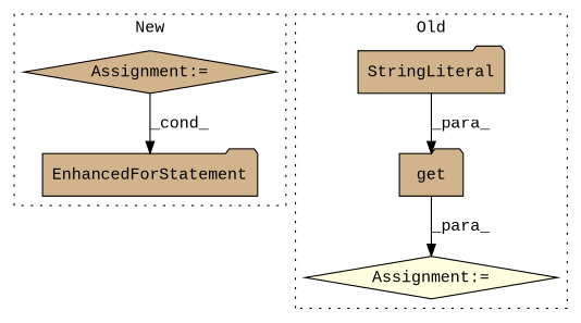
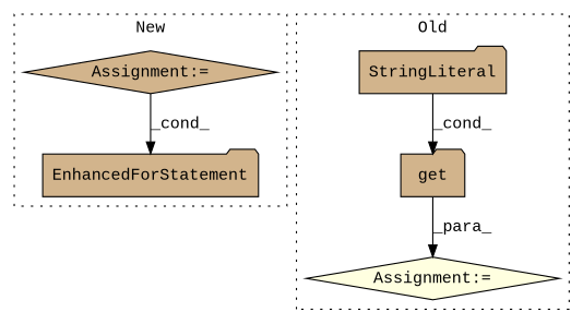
  digraph {
    fontname="Liberation Mono"
    node [a=7 fillcolor=tan fontname="Liberation Mono" l="61,2" s="5647,5738" shape=folder style=filled]
    edge [fontname="Liberation Mono"]
    n1 [a=70 label=EnhancedForStatement]
    n2 [label="Assignment:=" shape=diamond]
    n3 [a=32 l="4,1" label=get s="4596,4609"]
    n4 [fillcolor=lightyellow l=1 label="Assignment:=" s=4583 shape=diamond]
    n5 [a=45 l=9 label=StringLiteral s=4600]
    subgraph cluster_1 {
      label=New
      style=dotted
      n1
      n2
    }
    subgraph cluster_2 {
      label=Old
      style=dotted
      n3
      n4
      n5
    }
    n2 -> n1 [label=_cond_]
    n3 -> n4 [label=_para_]
-   n5 -> n3 [label=_para_]
+   n5 -> n3 [label=_cond_]
  }
